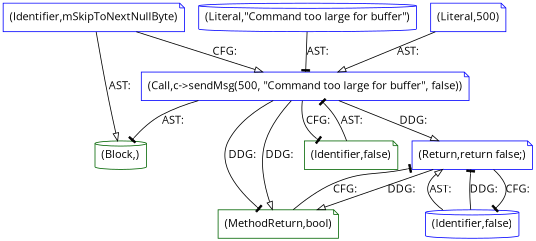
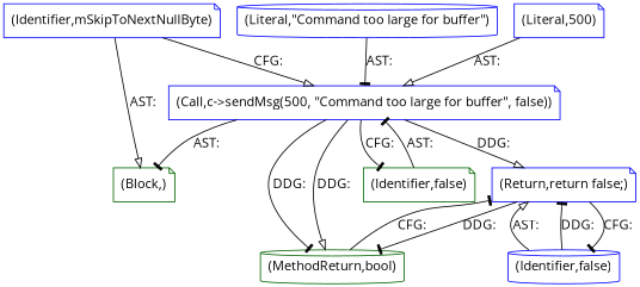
  digraph {
    fontname="Open Sans"
    node [color=blue fontname="Open Sans" shape=note]
    edge [arrowhead=tee fontname="Open Sans"]
    n1 [label="(Call,c->sendMsg(500, \"Command too large for buffer\", false))"]
    n2 [label="(Return,return false;)"]
    n3 [color=darkgreen label="(Identifier,false)"]
-   n4 [color=darkgreen label="(Block,)" shape=cylinder]
-   n5 [color=darkgreen label="(MethodReturn,bool)"]
+   n4 [color=darkgreen label="(Block,)"]
+   n5 [color=darkgreen label="(MethodReturn,bool)" shape=cylinder]
    n6 [label="(Identifier,false)" shape=cylinder]
    n7 [label="(Identifier,mSkipToNextNullByte)"]
    n8 [label="(Literal,\"Command too large for buffer\")" shape=cylinder]
    n9 [label="(Literal,500)"]
    n1 -> n2 [arrowhead=onormal label="DDG: "]
    n1 -> n3 [label="CFG: "]
    n1 -> n4 [label="AST: "]
    n1 -> n5 [arrowhead=onormal label="DDG: "]
    n1 -> n5 [label="DDG: "]
-   n2 -> n5 [arrowhead=onormal label="DDG: "]
+   n2 -> n5 [label="DDG: "]
    n2 -> n6 [label="CFG: "]
    n3 -> n1 [label="AST: "]
    n5 -> n2 [label="CFG: "]
    n6 -> n2 [arrowhead=onormal label="AST: "]
    n6 -> n2 [label="DDG: "]
    n7 -> n1 [arrowhead=onormal label="CFG: "]
    n7 -> n4 [arrowhead=onormal label="AST: "]
    n8 -> n1 [label="AST: "]
    n9 -> n1 [arrowhead=onormal label="AST: "]
  }
